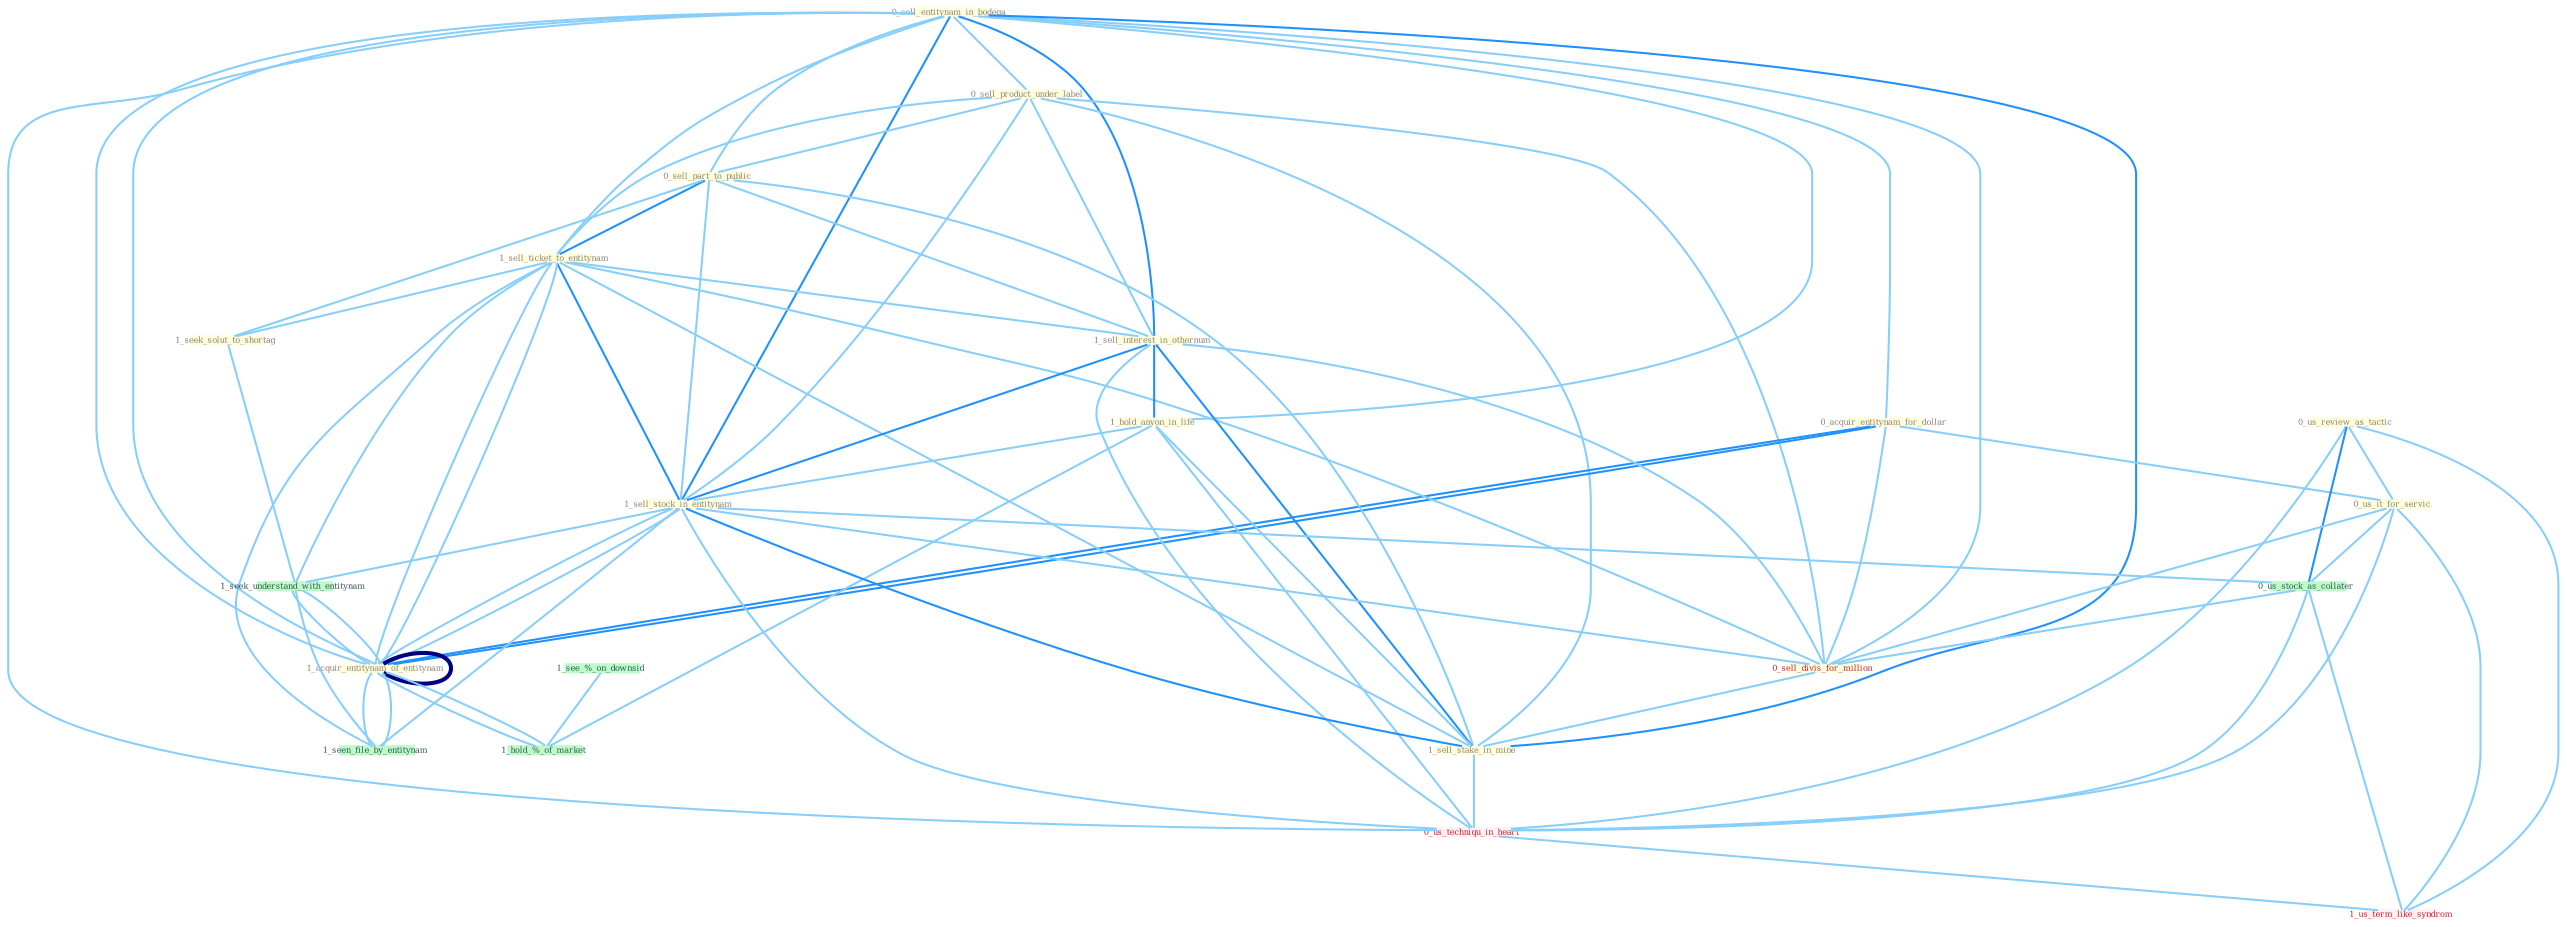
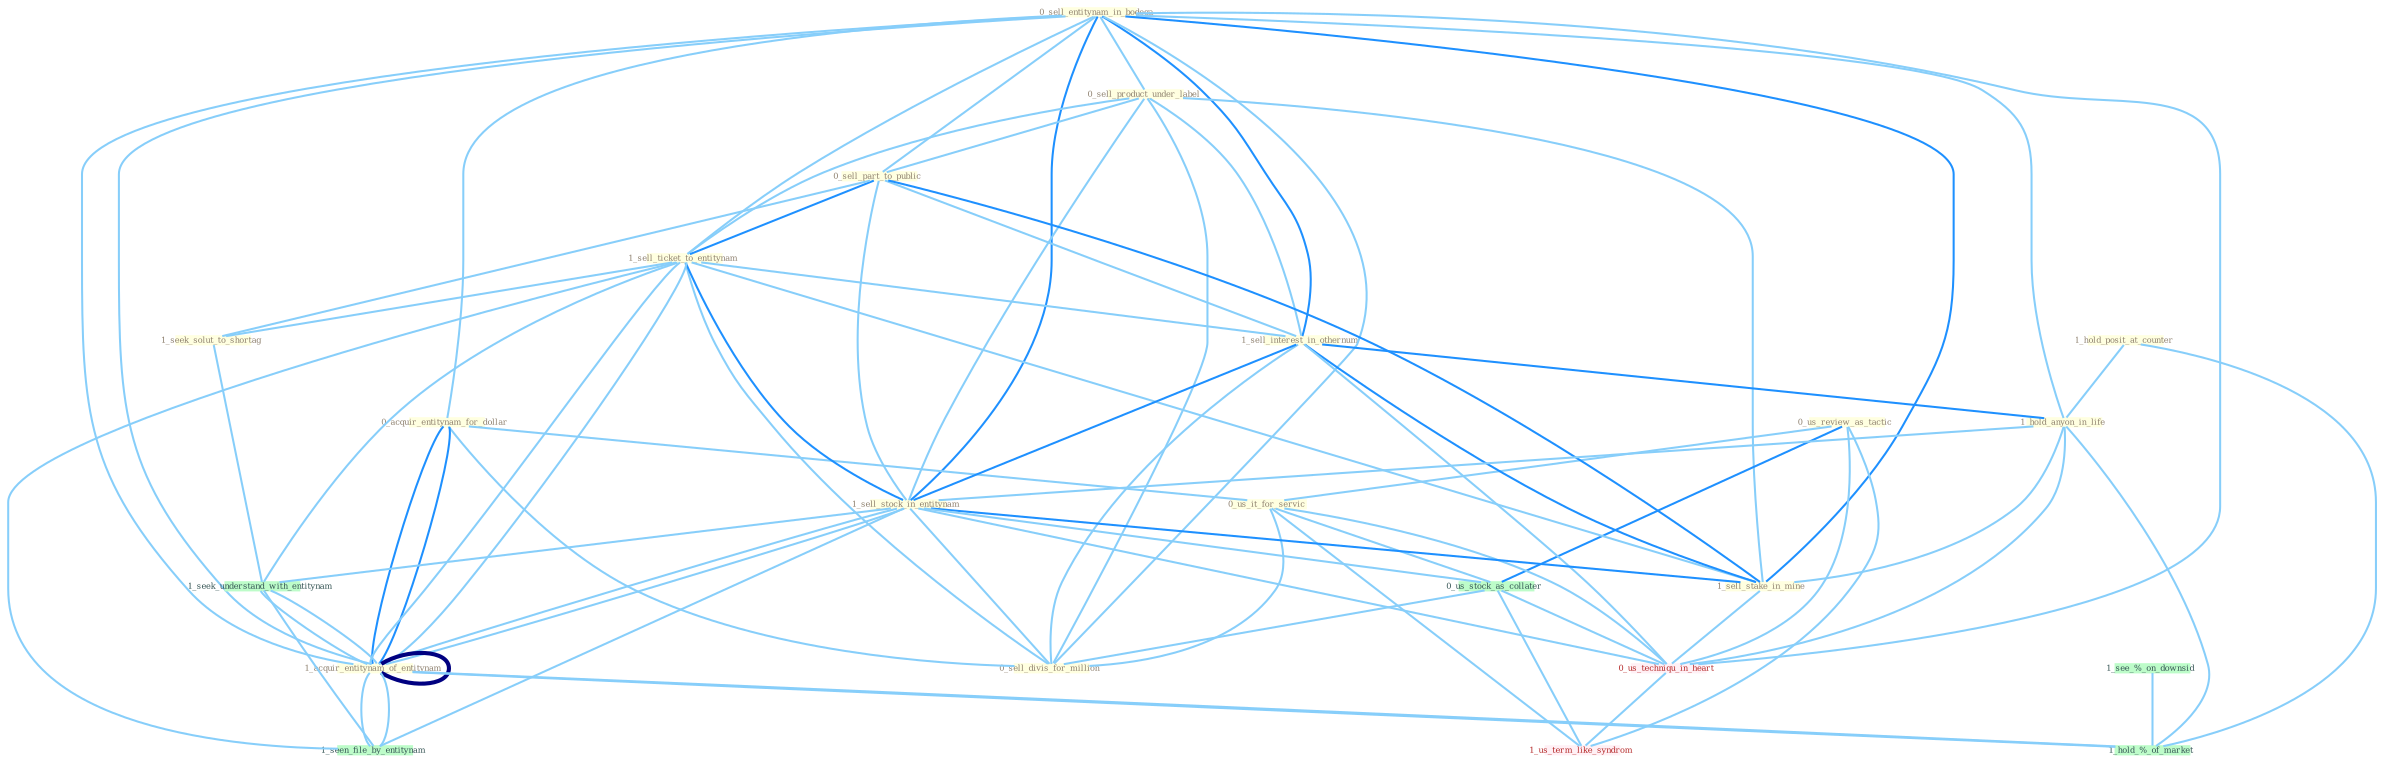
  graph {
    node [color="#ffffe0" fixedsize=true fontcolor="#8b7d6b" fontsize=4 shape=polygon style=filled]
    edge [color="#87cefa" w=1]
    "0_sell_entitynam_in_bodega " [height=.06 width=.5]
    "0_sell_product_under_label " [height=.06 width=.5]
    "0_acquir_entitynam_for_dollar " [height=.06 width=.5]
    "0_us_review_as_tactic " [height=.06 width=.5]
    "0_sell_part_to_public " [height=.06 width=.5]
    "1_sell_ticket_to_entitynam " [height=.06 width=.5]
    "1_seek_solut_to_shortag " [height=.06 width=.5]
+   "1_hold_posit_at_counter " [height=.06 width=.5]
    "1_sell_interest_in_othernum " [height=.06 width=.5]
    "1_hold_anyon_in_life " [height=.06 width=.5]
    "0_us_it_for_servic " [height=.06 width=.5]
-   "0_sell_divis_for_million " [fontcolor="#b22222" height=.06 width=.5]
+   "0_sell_divis_for_million " [height=.06 width=.5]
    "1_sell_stock_in_entitynam " [height=.06 width=.5]
    "1_sell_stake_in_mine " [height=.06 width=.5]
    "1_acquir_entitynam_of_entitynam " [height=.06 width=.5]
    "0_us_techniqu_in_heart " [color="#fff0f5" fontcolor="#b22222" height=.06 width=.5]
    "1_us_term_like_syndrom " [color="#fff0f5" fontcolor="#b22222" height=.06 width=.5]
    "0_us_stock_as_collater " [color="#BDFCC9" fontcolor="#2f4f4f" height=.06 width=.5]
    "1_seen_file_by_entitynam " [color="#BDFCC9" fontcolor="#2f4f4f" height=.06 width=.5]
    "1_seek_understand_with_entitynam " [color="#BDFCC9" fontcolor="#2f4f4f" height=.06 width=.5]
    "1_hold_%_of_market " [color="#BDFCC9" fontcolor="#2f4f4f" height=.06 width=.5]
    "1_see_%_on_downsid " [color="#BDFCC9" fontcolor="#2f4f4f" height=.06 width=.5]
    subgraph sub_1 {
      "0_sell_entitynam_in_bodega "
      "0_sell_product_under_label "
      "0_acquir_entitynam_for_dollar "
      "0_us_review_as_tactic "
      "0_sell_part_to_public "
      "1_sell_ticket_to_entitynam "
      "1_seek_solut_to_shortag "
+     "1_hold_posit_at_counter "
      "1_sell_interest_in_othernum "
      "1_hold_anyon_in_life "
      "0_us_it_for_servic "
      "0_sell_divis_for_million "
      "1_sell_stock_in_entitynam "
      "1_sell_stake_in_mine "
      "1_acquir_entitynam_of_entitynam "
    }
    subgraph sub_2 {
      "0_us_techniqu_in_heart "
      "1_us_term_like_syndrom "
    }
    "0_sell_entitynam_in_bodega " -- "0_sell_product_under_label "
    "0_sell_entitynam_in_bodega " -- "0_acquir_entitynam_for_dollar "
    "0_sell_entitynam_in_bodega " -- "0_sell_part_to_public "
    "0_sell_entitynam_in_bodega " -- "1_sell_ticket_to_entitynam "
    "0_sell_entitynam_in_bodega " -- "1_sell_interest_in_othernum " [color="#1e90ff" w=2]
    "0_sell_entitynam_in_bodega " -- "1_hold_anyon_in_life "
    "0_sell_entitynam_in_bodega " -- "0_sell_divis_for_million "
    "0_sell_entitynam_in_bodega " -- "1_sell_stock_in_entitynam " [color="#1e90ff" w=2]
    "0_sell_entitynam_in_bodega " -- "1_sell_stake_in_mine " [color="#1e90ff" w=2]
    "0_sell_entitynam_in_bodega " -- "1_acquir_entitynam_of_entitynam "
    "0_sell_entitynam_in_bodega " -- "1_acquir_entitynam_of_entitynam "
    "0_sell_entitynam_in_bodega " -- "0_us_techniqu_in_heart "
    "0_sell_product_under_label " -- "0_sell_part_to_public "
    "0_sell_product_under_label " -- "1_sell_ticket_to_entitynam "
    "0_sell_product_under_label " -- "1_sell_interest_in_othernum "
    "0_sell_product_under_label " -- "0_sell_divis_for_million "
    "0_sell_product_under_label " -- "1_sell_stock_in_entitynam "
    "0_sell_product_under_label " -- "1_sell_stake_in_mine "
    "0_acquir_entitynam_for_dollar " -- "0_us_it_for_servic "
    "0_acquir_entitynam_for_dollar " -- "0_sell_divis_for_million "
    "0_acquir_entitynam_for_dollar " -- "1_acquir_entitynam_of_entitynam " [color="#1e90ff" w=2]
    "0_acquir_entitynam_for_dollar " -- "1_acquir_entitynam_of_entitynam " [color="#1e90ff" w=2]
    "0_us_review_as_tactic " -- "0_us_it_for_servic "
    "0_us_review_as_tactic " -- "0_us_techniqu_in_heart "
    "0_us_review_as_tactic " -- "1_us_term_like_syndrom "
    "0_us_review_as_tactic " -- "0_us_stock_as_collater " [color="#1e90ff" w=2]
    "0_sell_part_to_public " -- "1_sell_ticket_to_entitynam " [color="#1e90ff" w=2]
    "0_sell_part_to_public " -- "1_seek_solut_to_shortag "
    "0_sell_part_to_public " -- "1_sell_interest_in_othernum "
    "0_sell_part_to_public " -- "1_sell_stock_in_entitynam "
-   "0_sell_part_to_public " -- "1_sell_stake_in_mine "
+   "0_sell_part_to_public " -- "1_sell_stake_in_mine " [color="#1e90ff"]
    "1_sell_ticket_to_entitynam " -- "1_seek_solut_to_shortag "
    "1_sell_ticket_to_entitynam " -- "1_sell_interest_in_othernum "
    "1_sell_ticket_to_entitynam " -- "0_sell_divis_for_million "
    "1_sell_ticket_to_entitynam " -- "1_sell_stock_in_entitynam " [color="#1e90ff" w=2]
    "1_sell_ticket_to_entitynam " -- "1_sell_stake_in_mine "
    "1_sell_ticket_to_entitynam " -- "1_acquir_entitynam_of_entitynam "
    "1_sell_ticket_to_entitynam " -- "1_acquir_entitynam_of_entitynam "
    "1_sell_ticket_to_entitynam " -- "1_seen_file_by_entitynam "
    "1_sell_ticket_to_entitynam " -- "1_seek_understand_with_entitynam "
    "1_seek_solut_to_shortag " -- "1_seek_understand_with_entitynam "
+   "1_hold_posit_at_counter " -- "1_hold_anyon_in_life "
+   "1_hold_posit_at_counter " -- "1_hold_%_of_market "
    "1_sell_interest_in_othernum " -- "1_hold_anyon_in_life " [color="#1e90ff"]
    "1_sell_interest_in_othernum " -- "0_sell_divis_for_million "
    "1_sell_interest_in_othernum " -- "1_sell_stock_in_entitynam " [color="#1e90ff" w=2]
    "1_sell_interest_in_othernum " -- "1_sell_stake_in_mine " [color="#1e90ff" w=2]
    "1_sell_interest_in_othernum " -- "0_us_techniqu_in_heart "
    "1_hold_anyon_in_life " -- "1_sell_stock_in_entitynam "
    "1_hold_anyon_in_life " -- "1_sell_stake_in_mine "
    "1_hold_anyon_in_life " -- "0_us_techniqu_in_heart "
    "1_hold_anyon_in_life " -- "1_hold_%_of_market "
    "0_us_it_for_servic " -- "0_sell_divis_for_million "
    "0_us_it_for_servic " -- "0_us_techniqu_in_heart "
    "0_us_it_for_servic " -- "1_us_term_like_syndrom "
    "0_us_it_for_servic " -- "0_us_stock_as_collater "
    "0_sell_divis_for_million " -- "1_sell_stock_in_entitynam "
-   "0_sell_divis_for_million " -- "1_sell_stake_in_mine "
    "1_sell_stock_in_entitynam " -- "1_sell_stake_in_mine " [color="#1e90ff" w=2]
    "1_sell_stock_in_entitynam " -- "1_acquir_entitynam_of_entitynam "
    "1_sell_stock_in_entitynam " -- "1_acquir_entitynam_of_entitynam "
    "1_sell_stock_in_entitynam " -- "0_us_techniqu_in_heart "
    "1_sell_stock_in_entitynam " -- "0_us_stock_as_collater "
    "1_sell_stock_in_entitynam " -- "1_seen_file_by_entitynam "
    "1_sell_stock_in_entitynam " -- "1_seek_understand_with_entitynam "
    "1_sell_stake_in_mine " -- "0_us_techniqu_in_heart "
    "1_acquir_entitynam_of_entitynam " -- "1_acquir_entitynam_of_entitynam " [color="#000080" style=bold w=4]
    "1_acquir_entitynam_of_entitynam " -- "1_seen_file_by_entitynam "
    "1_acquir_entitynam_of_entitynam " -- "1_seek_understand_with_entitynam "
    "1_acquir_entitynam_of_entitynam " -- "1_hold_%_of_market "
    "1_acquir_entitynam_of_entitynam " -- "1_hold_%_of_market "
    "0_us_techniqu_in_heart " -- "1_us_term_like_syndrom "
    "0_us_stock_as_collater " -- "0_sell_divis_for_million "
    "0_us_stock_as_collater " -- "0_us_techniqu_in_heart "
    "0_us_stock_as_collater " -- "1_us_term_like_syndrom "
    "1_seen_file_by_entitynam " -- "1_acquir_entitynam_of_entitynam "
    "1_seen_file_by_entitynam " -- "1_seek_understand_with_entitynam "
    "1_seek_understand_with_entitynam " -- "1_acquir_entitynam_of_entitynam "
    "1_see_%_on_downsid " -- "1_hold_%_of_market "
  }
